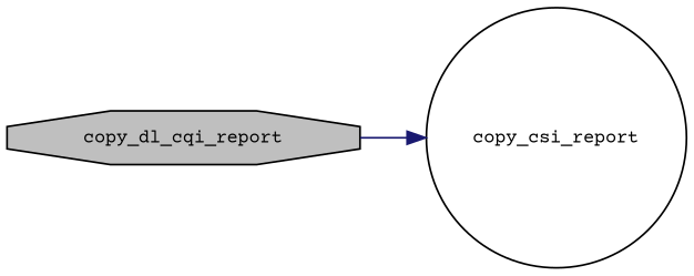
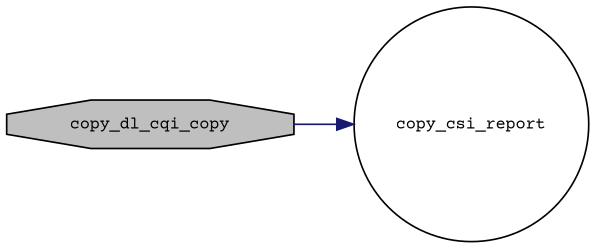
  digraph {
    rankdir=LR
    fontname="Courier Prime"
    node [color=black fontname="Courier Prime" fontsize=10 style=filled]
-   n1 [fillcolor=grey75 fontcolor=black height=0.2 label=copy_dl_cqi_report shape=octagon width=0.4]
+   n1 [fillcolor=grey75 fontcolor=black height=0.2 label=copy_dl_cqi_copy shape=octagon width=0.4]
    n2 [fillcolor=white height=0.2 label=copy_csi_report shape=circle width=0.4]
    n1 -> n2 [color=midnightblue fontname="Courier Prime" fontsize=10 labelfontname=Helvetica labelfontsize=10 style=solid]
  }
